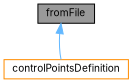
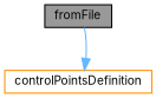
  digraph {
    fontname=Inter
    node [fontname=Inter fontsize=10 shape=box style=filled]
    n1 [color=black fillcolor=grey60 fontcolor=black height=0.2 label=fromFile width=0.4]
    n2 [color=darkorange fillcolor=white height=0.2 label=controlPointsDefinition width=0.4]
-   n1 -> n2 [color=steelblue1 dir=back fontname=Inter fontsize=10 labelfontname=Helvetica labelfontsize=10 style=solid]
+   n2 -> n1 [color=steelblue1 dir=back fontname=Inter fontsize=10 labelfontname=Helvetica labelfontsize=10 style=solid]
  }
